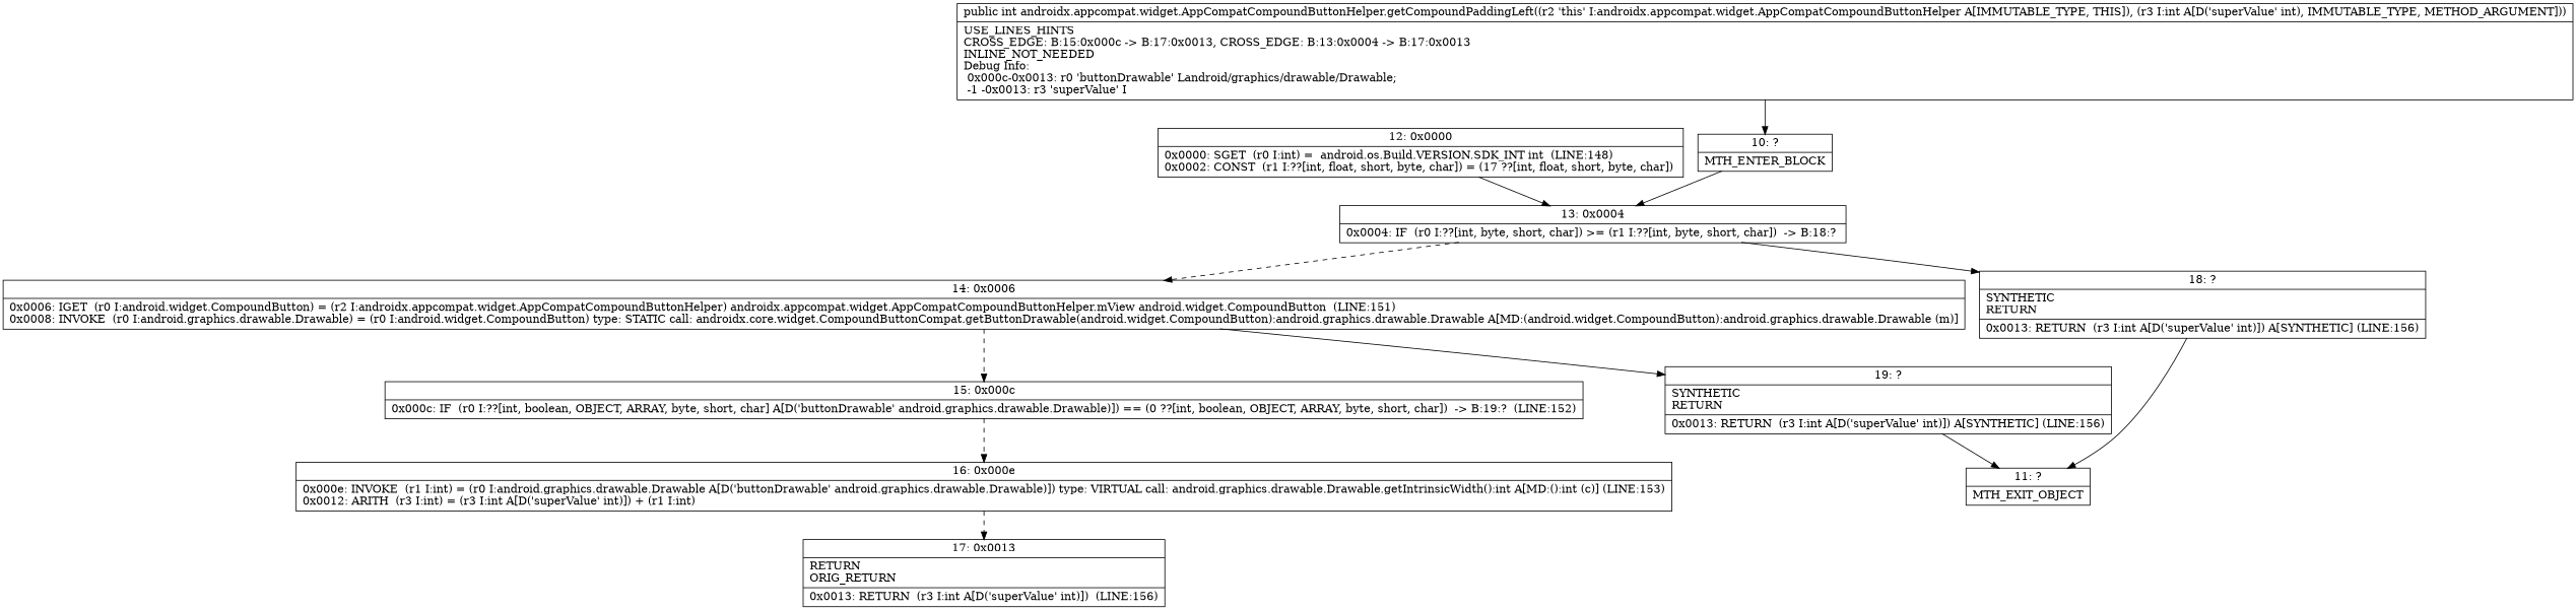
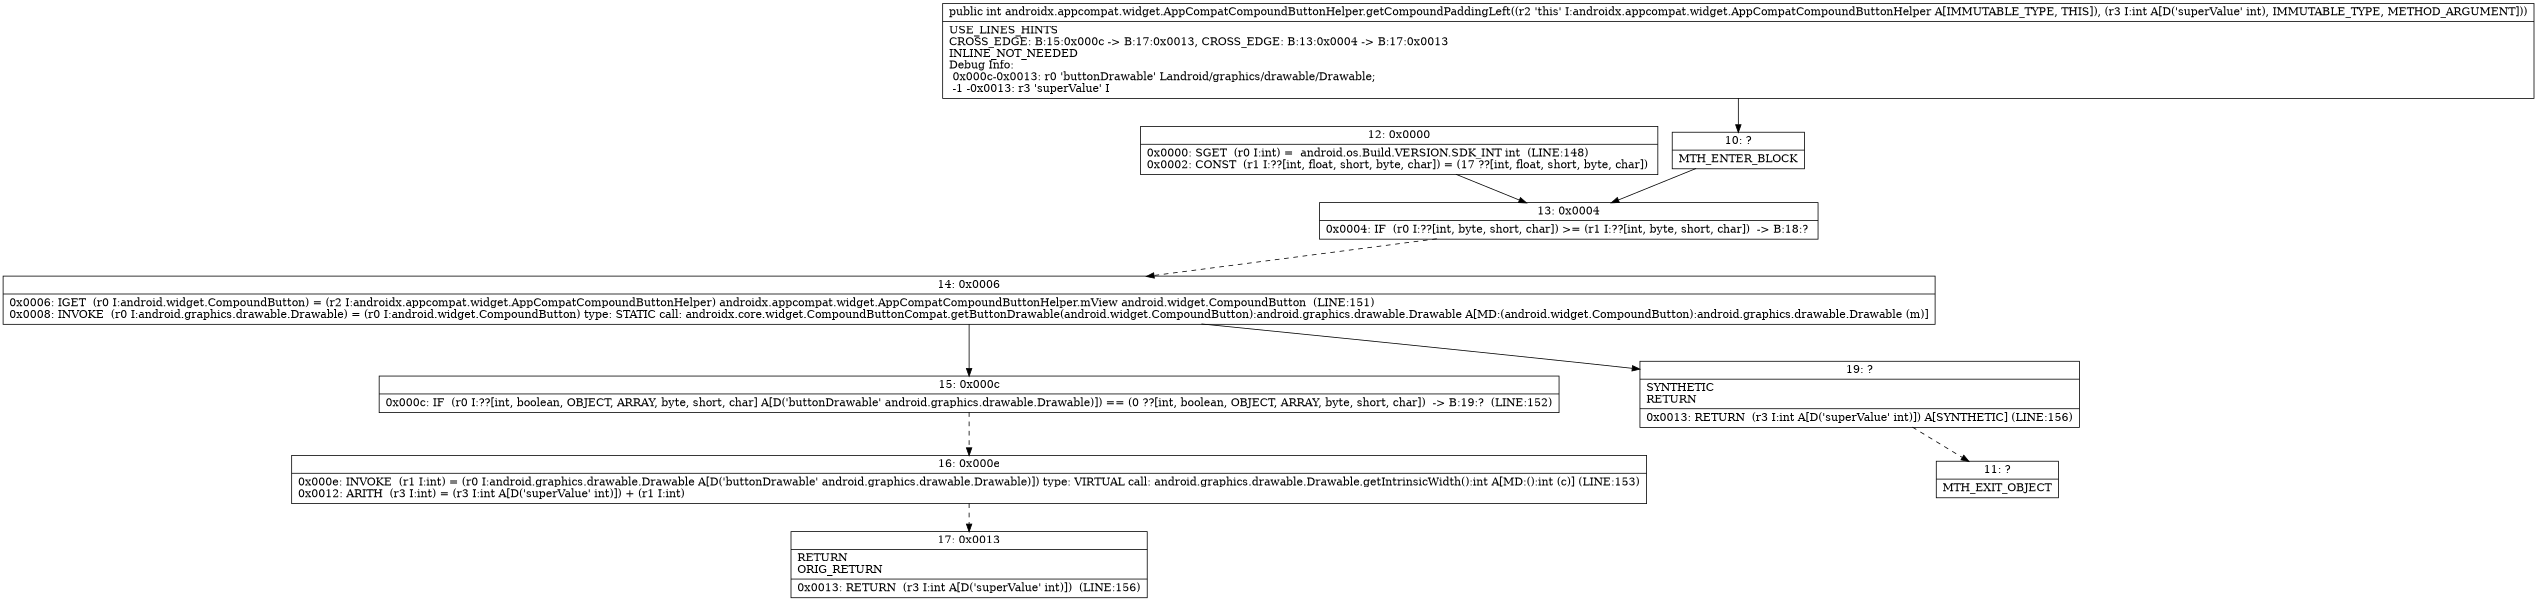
  digraph {
    node [shape=record]
    n1 [label="{10\:\ ?|MTH_ENTER_BLOCK\l}"]
    n2 [label="{13\:\ 0x0004|0x0004: IF  (r0 I:??[int, byte, short, char]) \>= (r1 I:??[int, byte, short, char])  \-\> B:18:? \l}"]
    n3 [label="{12\:\ 0x0000|0x0000: SGET  (r0 I:int) =  android.os.Build.VERSION.SDK_INT int  (LINE:148)\l0x0002: CONST  (r1 I:??[int, float, short, byte, char]) = (17 ??[int, float, short, byte, char]) \l}"]
    n4 [label="{14\:\ 0x0006|0x0006: IGET  (r0 I:android.widget.CompoundButton) = (r2 I:androidx.appcompat.widget.AppCompatCompoundButtonHelper) androidx.appcompat.widget.AppCompatCompoundButtonHelper.mView android.widget.CompoundButton  (LINE:151)\l0x0008: INVOKE  (r0 I:android.graphics.drawable.Drawable) = (r0 I:android.widget.CompoundButton) type: STATIC call: androidx.core.widget.CompoundButtonCompat.getButtonDrawable(android.widget.CompoundButton):android.graphics.drawable.Drawable A[MD:(android.widget.CompoundButton):android.graphics.drawable.Drawable (m)]\l}"]
-   n5 [label="{18\:\ ?|SYNTHETIC\lRETURN\l|0x0013: RETURN  (r3 I:int A[D('superValue' int)]) A[SYNTHETIC] (LINE:156)\l}"]
    n6 [label="{15\:\ 0x000c|0x000c: IF  (r0 I:??[int, boolean, OBJECT, ARRAY, byte, short, char] A[D('buttonDrawable' android.graphics.drawable.Drawable)]) == (0 ??[int, boolean, OBJECT, ARRAY, byte, short, char])  \-\> B:19:?  (LINE:152)\l}"]
    n7 [label="{19\:\ ?|SYNTHETIC\lRETURN\l|0x0013: RETURN  (r3 I:int A[D('superValue' int)]) A[SYNTHETIC] (LINE:156)\l}"]
    n8 [label="{11\:\ ?|MTH_EXIT_OBJECT\l}"]
    n9 [label="{16\:\ 0x000e|0x000e: INVOKE  (r1 I:int) = (r0 I:android.graphics.drawable.Drawable A[D('buttonDrawable' android.graphics.drawable.Drawable)]) type: VIRTUAL call: android.graphics.drawable.Drawable.getIntrinsicWidth():int A[MD:():int (c)] (LINE:153)\l0x0012: ARITH  (r3 I:int) = (r3 I:int A[D('superValue' int)]) + (r1 I:int) \l}"]
    n10 [label="{17\:\ 0x0013|RETURN\lORIG_RETURN\l|0x0013: RETURN  (r3 I:int A[D('superValue' int)])  (LINE:156)\l}"]
    n11 [label="{public int androidx.appcompat.widget.AppCompatCompoundButtonHelper.getCompoundPaddingLeft((r2 'this' I:androidx.appcompat.widget.AppCompatCompoundButtonHelper A[IMMUTABLE_TYPE, THIS]), (r3 I:int A[D('superValue' int), IMMUTABLE_TYPE, METHOD_ARGUMENT]))  | USE_LINES_HINTS\lCROSS_EDGE: B:15:0x000c \-\> B:17:0x0013, CROSS_EDGE: B:13:0x0004 \-\> B:17:0x0013\lINLINE_NOT_NEEDED\lDebug Info:\l  0x000c\-0x0013: r0 'buttonDrawable' Landroid\/graphics\/drawable\/Drawable;\l  \-1 \-0x0013: r3 'superValue' I\l}"]
    n1 -> n2
    n2 -> n4 [style=dashed]
-   n2 -> n5
    n3 -> n2
-   n4 -> n6 [style=dashed]
+   n4 -> n6
    n4 -> n7
-   n5 -> n8
    n6 -> n9 [style=dashed]
-   n7 -> n8
+   n7 -> n8 [style=dashed]
    n9 -> n10 [style=dashed]
    n11 -> n1
  }
